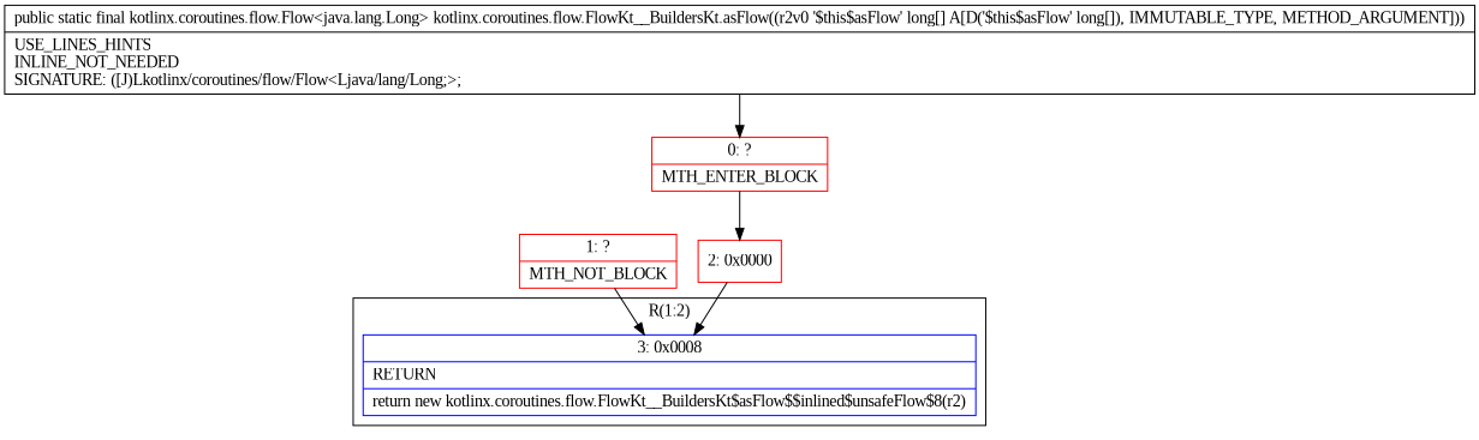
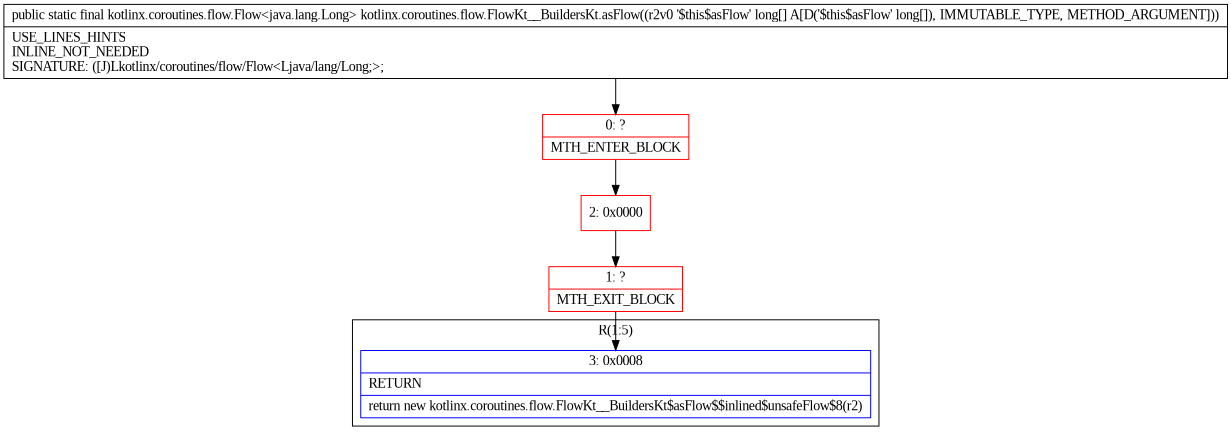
  digraph {
    fontname="Liberation Serif"
    node [color=red fontname="Liberation Serif" shape=record]
    edge [fontname="Liberation Serif"]
    n1 [color=blue label="{3\:\ 0x0008|RETURN\l|return new kotlinx.coroutines.flow.FlowKt__BuildersKt$asFlow$$inlined$unsafeFlow$8(r2)\l}"]
-   n2 [label="{1\:\ ?|MTH_NOT_BLOCK\l}"]
+   n2 [label="{1\:\ ?|MTH_EXIT_BLOCK\l}"]
    n3 [label="{0\:\ ?|MTH_ENTER_BLOCK\l}"]
    n4 [label="{2\:\ 0x0000}"]
    n5 [label="{public static final kotlinx.coroutines.flow.Flow\<java.lang.Long\> kotlinx.coroutines.flow.FlowKt__BuildersKt.asFlow((r2v0 '$this$asFlow' long[] A[D('$this$asFlow' long[]), IMMUTABLE_TYPE, METHOD_ARGUMENT]))  | USE_LINES_HINTS\lINLINE_NOT_NEEDED\lSIGNATURE: ([J)Lkotlinx\/coroutines\/flow\/Flow\<Ljava\/lang\/Long;\>;\l}" color=""]
    subgraph cluster_1 {
-     label="R(1:2)"
+     label="R(1:5)"
      n1
    }
    n2 -> n1
    n3 -> n4
-   n4 -> n1
+   n4 -> n2
    n5 -> n3
  }
